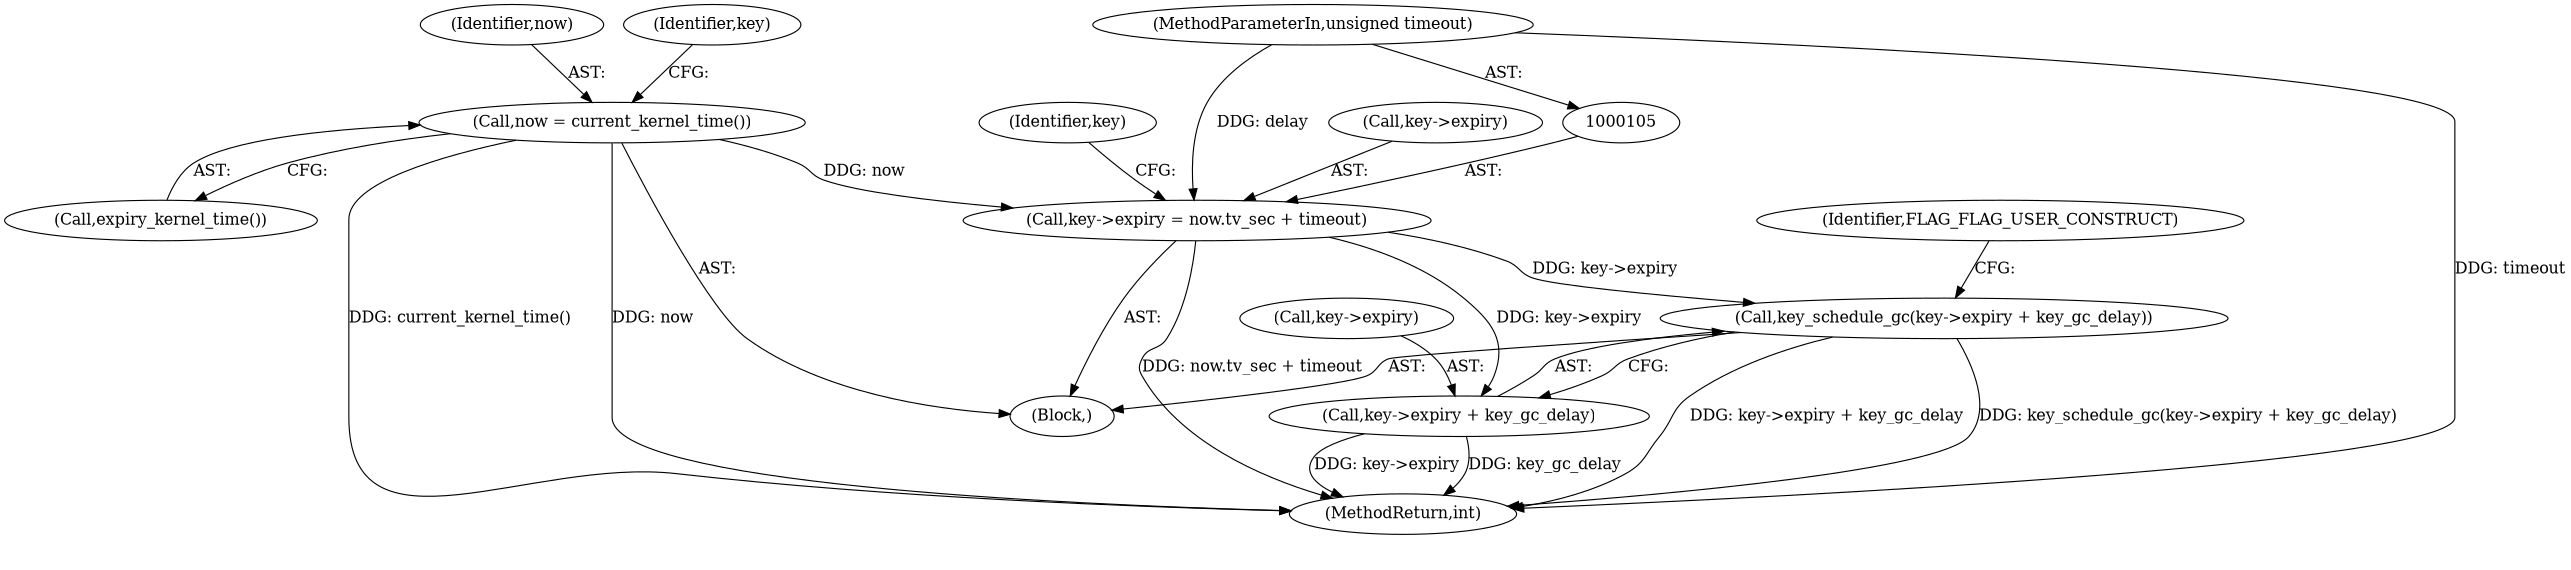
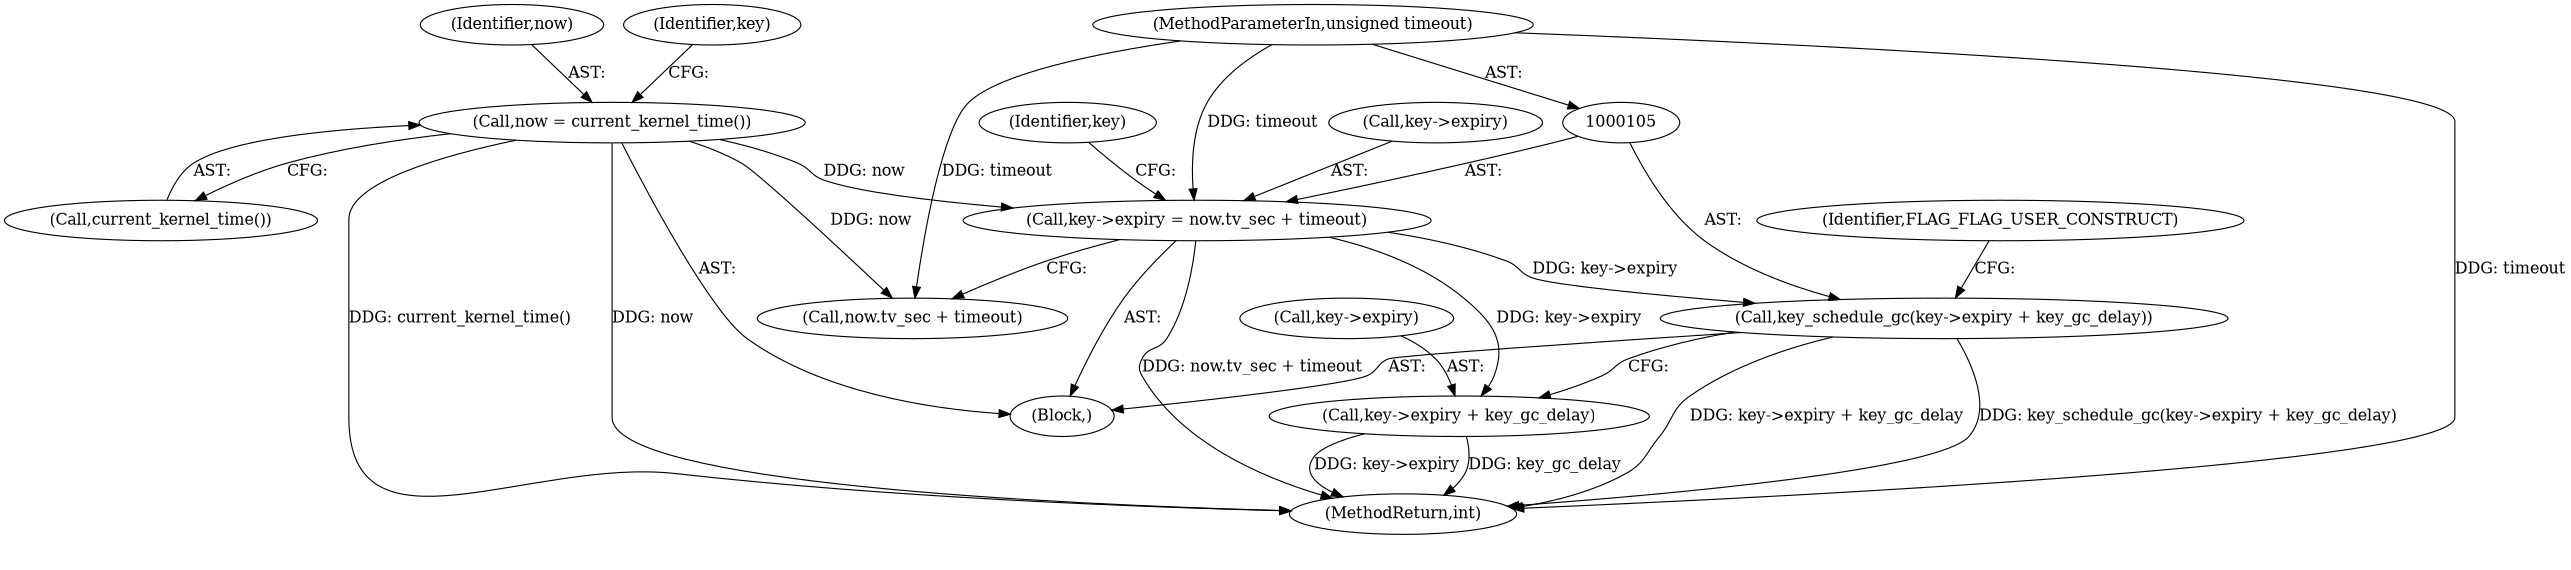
  digraph {
    n1 [label="(Call,key->expiry = now.tv_sec + timeout)"]
    n2 [label="(Call,key_schedule_gc(key->expiry + key_gc_delay))"]
    n3 [label="(Call,key->expiry + key_gc_delay)"]
    n4 [label="(MethodReturn,int)"]
    n5 [label="(Block,)"]
+   n6 [label="(Call,now.tv_sec + timeout)"]
    n7 [label="(Call,now = current_kernel_time())"]
-   n8 [label="(Call,expiry_kernel_time())"]
+   n8 [label="(Call,current_kernel_time())"]
    n9 [label="(MethodParameterIn,unsigned timeout)"]
    1000105
    n11 [label="(Identifier,key)"]
    n12 [label="(Identifier,now)"]
    n13 [label="(Identifier,FLAG_FLAG_USER_CONSTRUCT)"]
    n14 [label="(Identifier,key)"]
    n15 [label="(Call,key->expiry)"]
    n16 [label="(Call,key->expiry)"]
    n1 -> n2 [label="DDG: key->expiry"]
    n1 -> n3 [label="DDG: key->expiry"]
    n1 -> n4 [label="DDG: now.tv_sec + timeout"]
    n1 -> n5 [label="AST: "]
+   n1 -> n6 [label="CFG: "]
    n2 -> n3 [label="CFG: "]
    n2 -> n4 [label="DDG: key_schedule_gc(key->expiry + key_gc_delay)"]
    n2 -> n4 [label="DDG: key->expiry + key_gc_delay"]
    n2 -> n5 [label="AST: "]
-   n3 -> n2 [label="AST: "]
+   1000105 -> n2 [label="AST: "]
    n3 -> n4 [label="DDG: key_gc_delay"]
    n3 -> n4 [label="DDG: key->expiry"]
    n7 -> n1 [label="DDG: now"]
    n7 -> n4 [label="DDG: now"]
    n7 -> n4 [label="DDG: current_kernel_time()"]
    n7 -> n5 [label="AST: "]
+   n7 -> n6 [label="DDG: now"]
    n7 -> n8 [label="CFG: "]
    n8 -> n7 [label="AST: "]
-   n9 -> n1 [label="DDG: delay"]
+   n9 -> n1 [label="DDG: timeout"]
    n9 -> n4 [label="DDG: timeout"]
+   n9 -> n6 [label="DDG: timeout"]
    n9 -> 1000105 [label="AST: "]
    1000105 -> n1 [label="AST: "]
    n11 -> n1 [label="CFG: "]
    n12 -> n7 [label="AST: "]
    n13 -> n2 [label="CFG: "]
    n14 -> n7 [label="CFG: "]
    n15 -> n1 [label="AST: "]
    n16 -> n3 [label="AST: "]
  }
